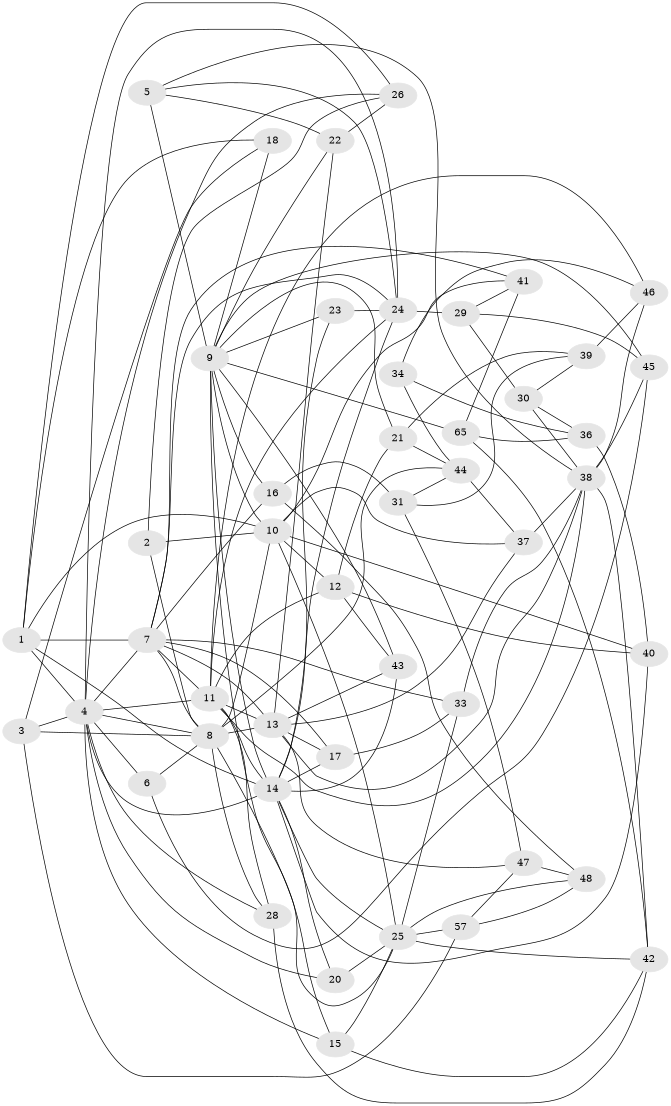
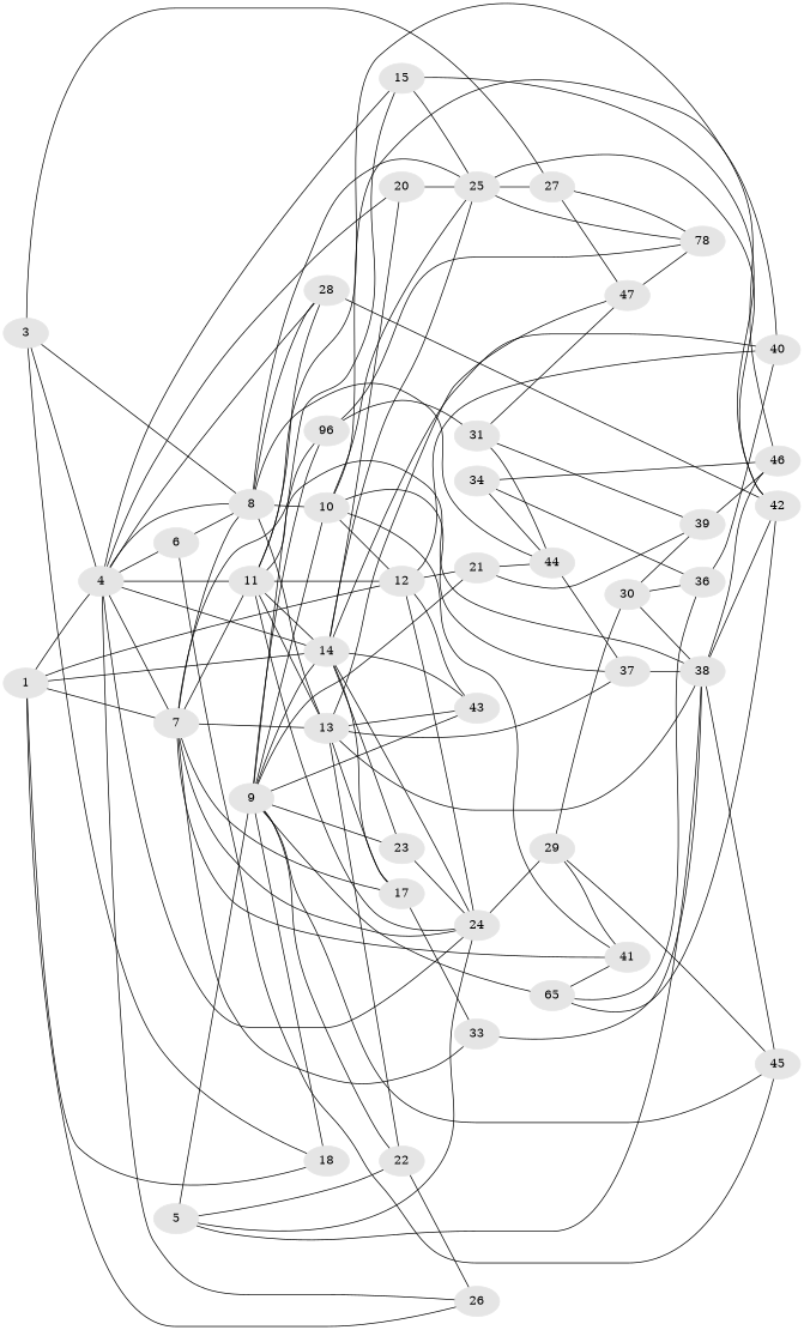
  graph {
    fontname="DejaVu Serif"
    rankdir=LR
    node [color=gray90 fontname="DejaVu Serif" style=filled]
    edge [fontname="DejaVu Serif" weight=1.0]
    1
    4
    7
    10
    14
    18
    26
    8
    6
    11
    15
    20
    28
    24
    13
-   16
+   16 [label=96]
    17
    33
    41
    25
    12
    37
    40
    23
    43
-   2
    44
    3
-   27 [label=57]
+   27
    47
-   48
+   48 [label=78]
    45
    38
    46
    42
    5
    9
    22
    21
    n40 [label=65]
    29
    31
    39
    36
    30
    34
    1 -- 4 [weight=2.0]
    1 -- 7
-   1 -- 10
+   1 -- 12
    1 -- 14
    1 -- 18
    1 -- 26
    4 -- 7
    4 -- 14
    4 -- 26
    4 -- 8
    4 -- 6
    4 -- 11
    4 -- 15
    4 -- 20
    4 -- 28
    4 -- 24 [weight=2.0]
    7 -- 8
    7 -- 11
    7 -- 24
    7 -- 13
    7 -- 16
    7 -- 17
    7 -- 33
    7 -- 41
    10 -- 41
    10 -- 25
    10 -- 12
    10 -- 37
    10 -- 40
    14 -- 20
    14 -- 24 [weight=2.0]
    14 -- 17
    14 -- 25
    14 -- 40
    14 -- 23
    14 -- 43
    8 -- 10
    8 -- 28
    8 -- 13
    8 -- 25 [weight=2.0]
    8 -- 44
    6 -- 8 [weight=2.0]
    6 -- 45
    11 -- 14
    11 -- 28
    11 -- 24 [weight=3.0]
    11 -- 13
    11 -- 12 [weight=2.0]
    11 -- 38
    11 -- 46
    15 -- 25
    15 -- 42
    20 -- 25
    28 -- 42
    24 -- 29
    13 -- 17
    13 -- 37
    13 -- 43
    13 -- 47
    13 -- 38
    13 -- 22
    16 -- 48
    16 -- 31
    17 -- 33
    33 -- 38
-   25 -- 33
    25 -- 27
    25 -- 48
    25 -- 42
+   12 -- 24
    12 -- 40
    12 -- 43
    12 -- 21
    37 -- 38
    23 -- 24
-   2 -- 10
-   2 -- 26
-   2 -- 8
    44 -- 37
    3 -- 4
    3 -- 18
    3 -- 8
    3 -- 27
    27 -- 47
    27 -- 48
    47 -- 48
    38 -- 45
    38 -- 46
    38 -- 42
    5 -- 24
    5 -- 38
    5 -- 9
    5 -- 22
    9 -- 10
    9 -- 14
    9 -- 18
    9 -- 15
    9 -- 16
    9 -- 23 [weight=2.0]
    9 -- 43
    9 -- 45
    9 -- 22
    9 -- 21
    9 -- n40
    22 -- 26
    21 -- 44
    21 -- 39
    n40 -- 41
    n40 -- 42
    n40 -- 36
    29 -- 41
    29 -- 45
    29 -- 30
    31 -- 44
    31 -- 47
    31 -- 39
    39 -- 46
    36 -- 40
    30 -- 38
    30 -- 39
    30 -- 36
    34 -- 44
    34 -- 46
    34 -- 36
  }
